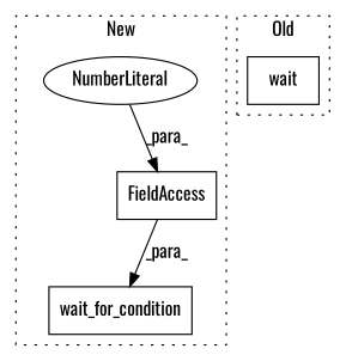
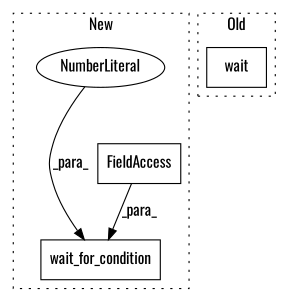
  digraph {
    fontname=Oswald
    node [a=32 fontname=Oswald shape=box]
    edge [fontname=Oswald]
    n1 [l="19,1" label=wait_for_condition s="2566,2606"]
    n2 [a=34 l=2 label=NumberLiteral s=2599 shape=ellipse]
    n3 [a=22 l=13 label=FieldAccess s=2585]
    n4 [l="6,1" label=wait s="1954,1961"]
    subgraph cluster_1 {
      label=New
      style=dotted
      n1
      n2
      n3
    }
    subgraph cluster_2 {
      label=Old
      style=dotted
      n4
    }
-   n2 -> n3 [label=_para_]
+   n2 -> n1 [label=_para_]
    n3 -> n1 [label=_para_]
  }
